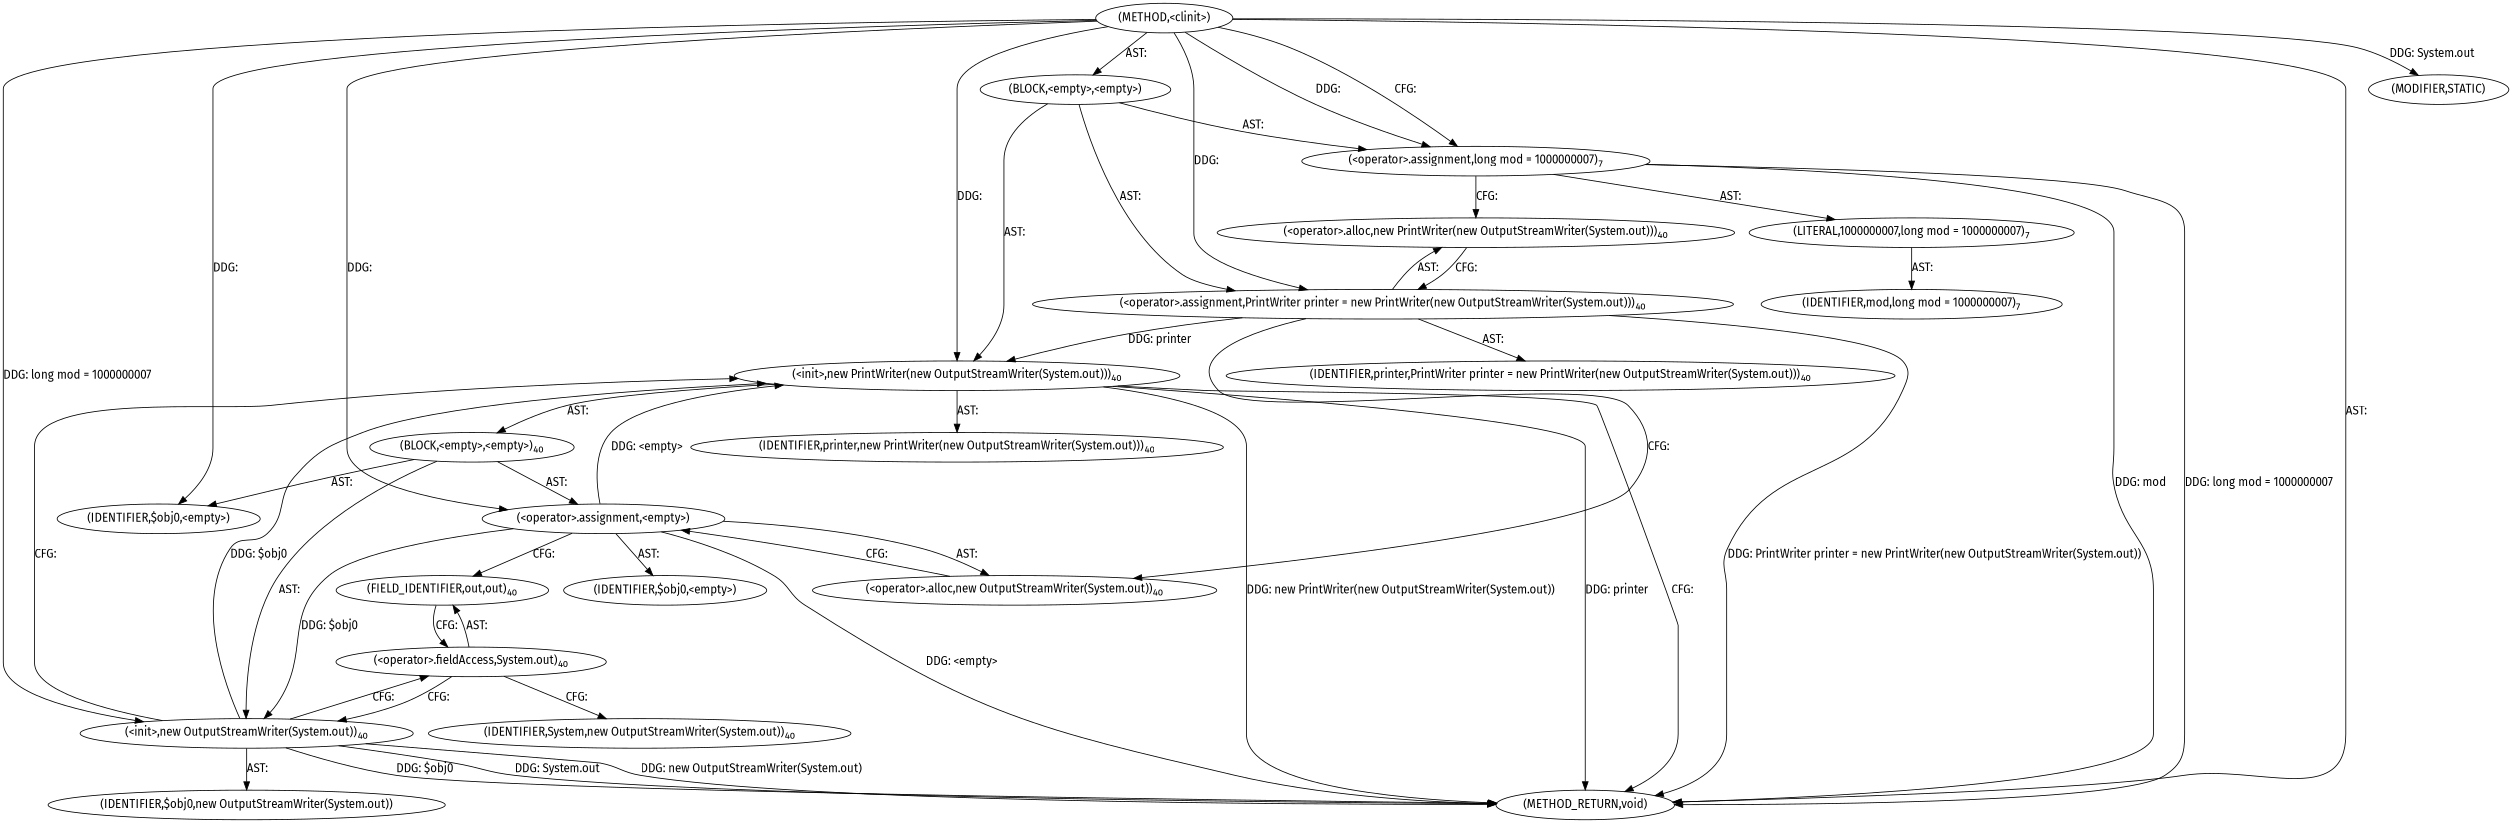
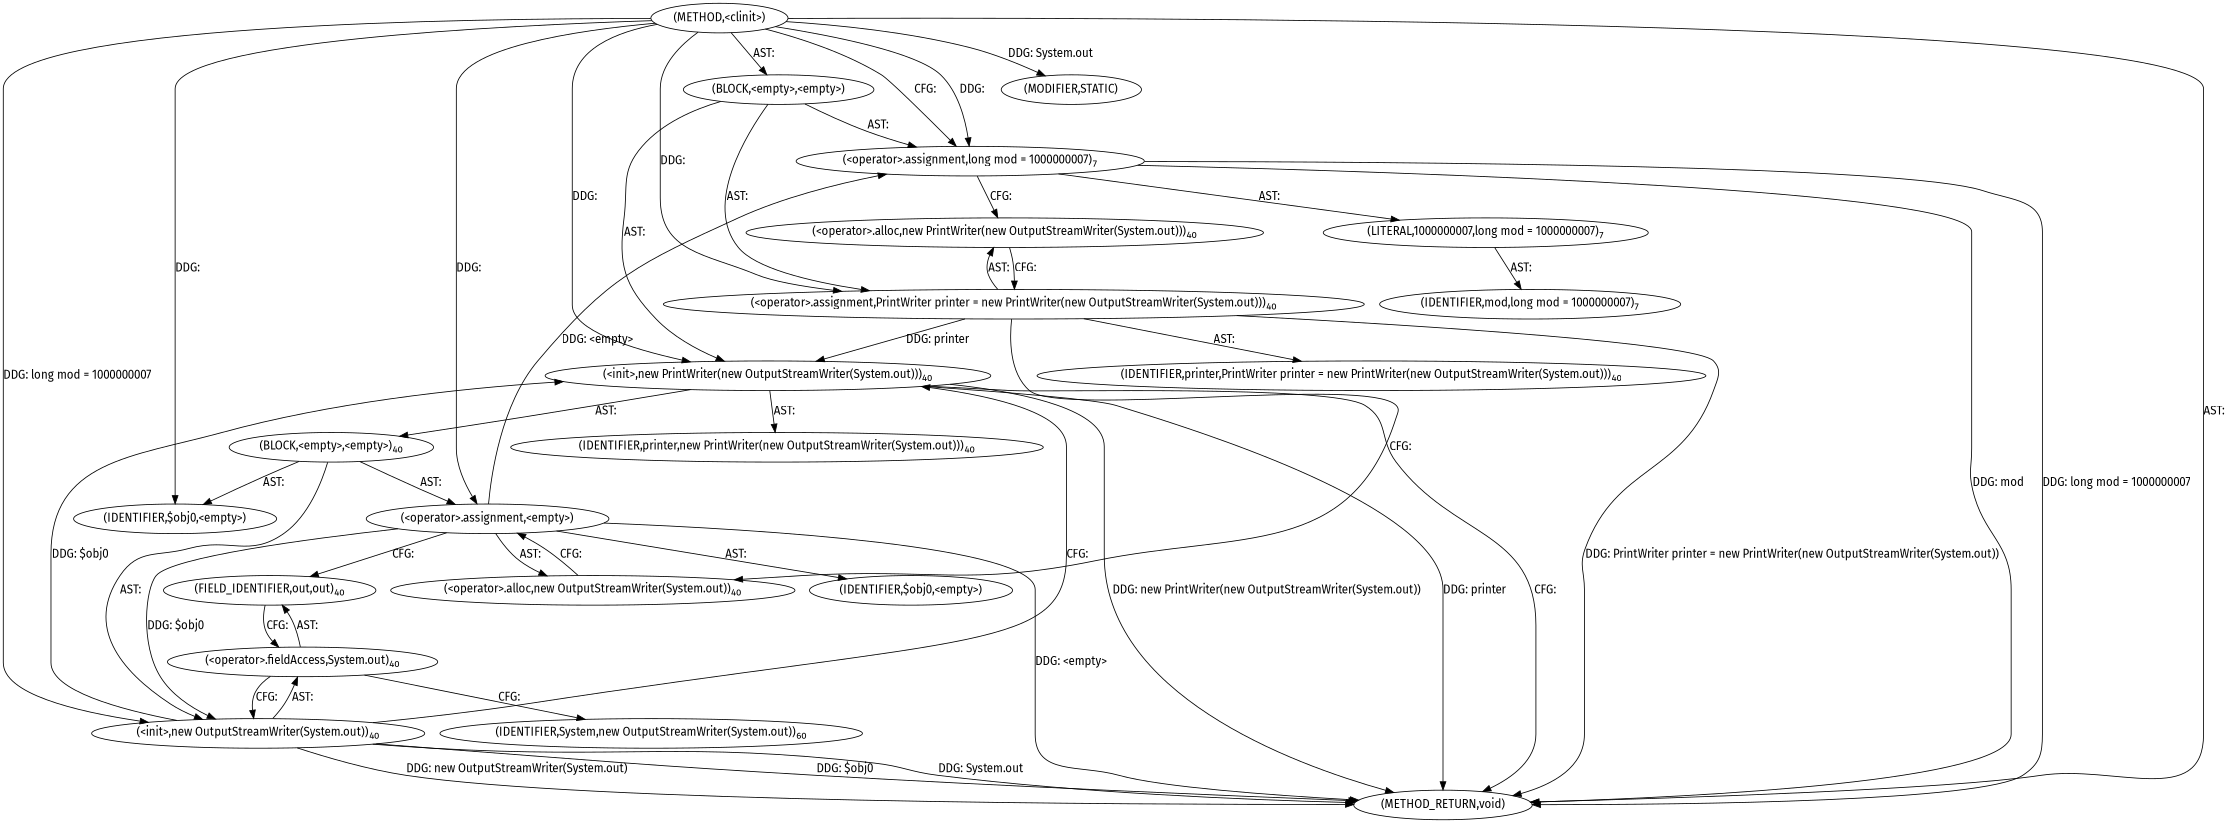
  digraph {
    fontname="Fira Sans"
    node [fontname="Fira Sans"]
    edge [fontname="Fira Sans"]
    n1 [label=<(METHOD,&lt;clinit&gt;)>]
    n2 [label=<(BLOCK,&lt;empty&gt;,&lt;empty&gt;)>]
    n3 [label=<(&lt;operator&gt;.assignment,long mod = 1000000007)<SUB>7</SUB>>]
    n4 [label=<(&lt;operator&gt;.assignment,PrintWriter printer = new PrintWriter(new OutputStreamWriter(System.out)))<SUB>40</SUB>>]
    n5 [label=<(&lt;init&gt;,new PrintWriter(new OutputStreamWriter(System.out)))<SUB>40</SUB>>]
    n6 [label=<(&lt;operator&gt;.assignment,&lt;empty&gt;)>]
    n7 [label=<(&lt;init&gt;,new OutputStreamWriter(System.out))<SUB>40</SUB>>]
    n8 [label=<(IDENTIFIER,$obj0,&lt;empty&gt;)>]
    n9 [label=<(MODIFIER,STATIC)>]
    n10 [label=<(METHOD_RETURN,void)>]
    n11 [label=<(LITERAL,1000000007,long mod = 1000000007)<SUB>7</SUB>>]
    n12 [label=<(&lt;operator&gt;.alloc,new PrintWriter(new OutputStreamWriter(System.out)))<SUB>40</SUB>>]
    n13 [label=<(IDENTIFIER,printer,PrintWriter printer = new PrintWriter(new OutputStreamWriter(System.out)))<SUB>40</SUB>>]
    n14 [label=<(&lt;operator&gt;.alloc,new OutputStreamWriter(System.out))<SUB>40</SUB>>]
    n15 [label=<(IDENTIFIER,printer,new PrintWriter(new OutputStreamWriter(System.out)))<SUB>40</SUB>>]
    n16 [label=<(BLOCK,&lt;empty&gt;,&lt;empty&gt;)<SUB>40</SUB>>]
    n17 [label=<(IDENTIFIER,$obj0,&lt;empty&gt;)>]
    n18 [label=<(FIELD_IDENTIFIER,out,out)<SUB>40</SUB>>]
-   n19 [label=<(IDENTIFIER,$obj0,new OutputStreamWriter(System.out))>]
    n20 [label=<(&lt;operator&gt;.fieldAccess,System.out)<SUB>40</SUB>>]
    n21 [label=<(IDENTIFIER,mod,long mod = 1000000007)<SUB>7</SUB>>]
-   n22 [label=<(IDENTIFIER,System,new OutputStreamWriter(System.out))<SUB>40</SUB>>]
+   n22 [label=<(IDENTIFIER,System,new OutputStreamWriter(System.out))<SUB>60</SUB>>]
    n1 -> n2 [label="AST: "]
    n1 -> n3 [label="CFG: "]
    n1 -> n3 [label="DDG: "]
    n1 -> n4 [label="DDG: "]
    n1 -> n5 [label="DDG: "]
    n1 -> n6 [label="DDG: "]
    n1 -> n7 [label="DDG: long mod = 1000000007"]
    n1 -> n8 [label="DDG: "]
    n1 -> n9 [label="DDG: System.out"]
    n1 -> n10 [label="AST: "]
    n2 -> n3 [label="AST: "]
    n2 -> n4 [label="AST: "]
    n2 -> n5 [label="AST: "]
    n3 -> n10 [label="DDG: long mod = 1000000007"]
    n3 -> n10 [label="DDG: mod"]
    n3 -> n11 [label="AST: "]
    n3 -> n12 [label="CFG: "]
    n4 -> n5 [label="DDG: printer"]
    n4 -> n10 [label="DDG: PrintWriter printer = new PrintWriter(new OutputStreamWriter(System.out))"]
    n4 -> n12 [label="AST: "]
    n4 -> n13 [label="AST: "]
    n4 -> n14 [label="CFG: "]
    n5 -> n10 [label="CFG: "]
    n5 -> n10 [label="DDG: printer"]
    n5 -> n10 [label="DDG: new PrintWriter(new OutputStreamWriter(System.out))"]
    n5 -> n15 [label="AST: "]
    n5 -> n16 [label="AST: "]
-   n6 -> n5 [label="DDG: &lt;empty&gt;"]
+   n6 -> n3 [label="DDG: &lt;empty&gt;"]
    n6 -> n7 [label="DDG: $obj0"]
    n6 -> n10 [label="DDG: &lt;empty&gt;"]
    n6 -> n14 [label="AST: "]
    n6 -> n17 [label="AST: "]
    n6 -> n18 [label="CFG: "]
    n7 -> n5 [label="CFG: "]
    n7 -> n5 [label="DDG: $obj0"]
    n7 -> n10 [label="DDG: $obj0"]
    n7 -> n10 [label="DDG: System.out"]
    n7 -> n10 [label="DDG: new OutputStreamWriter(System.out)"]
-   n7 -> n19 [label="AST: "]
-   n7 -> n20 [label="CFG: "]
+   n7 -> n20 [label="AST: "]
    n11 -> n21 [label="AST: "]
    n12 -> n4 [label="CFG: "]
    n14 -> n6 [label="CFG: "]
    n16 -> n6 [label="AST: "]
    n16 -> n7 [label="AST: "]
    n16 -> n8 [label="AST: "]
    n18 -> n20 [label="CFG: "]
    n20 -> n7 [label="CFG: "]
    n20 -> n18 [label="AST: "]
    n20 -> n22 [label="CFG: "]
  }
